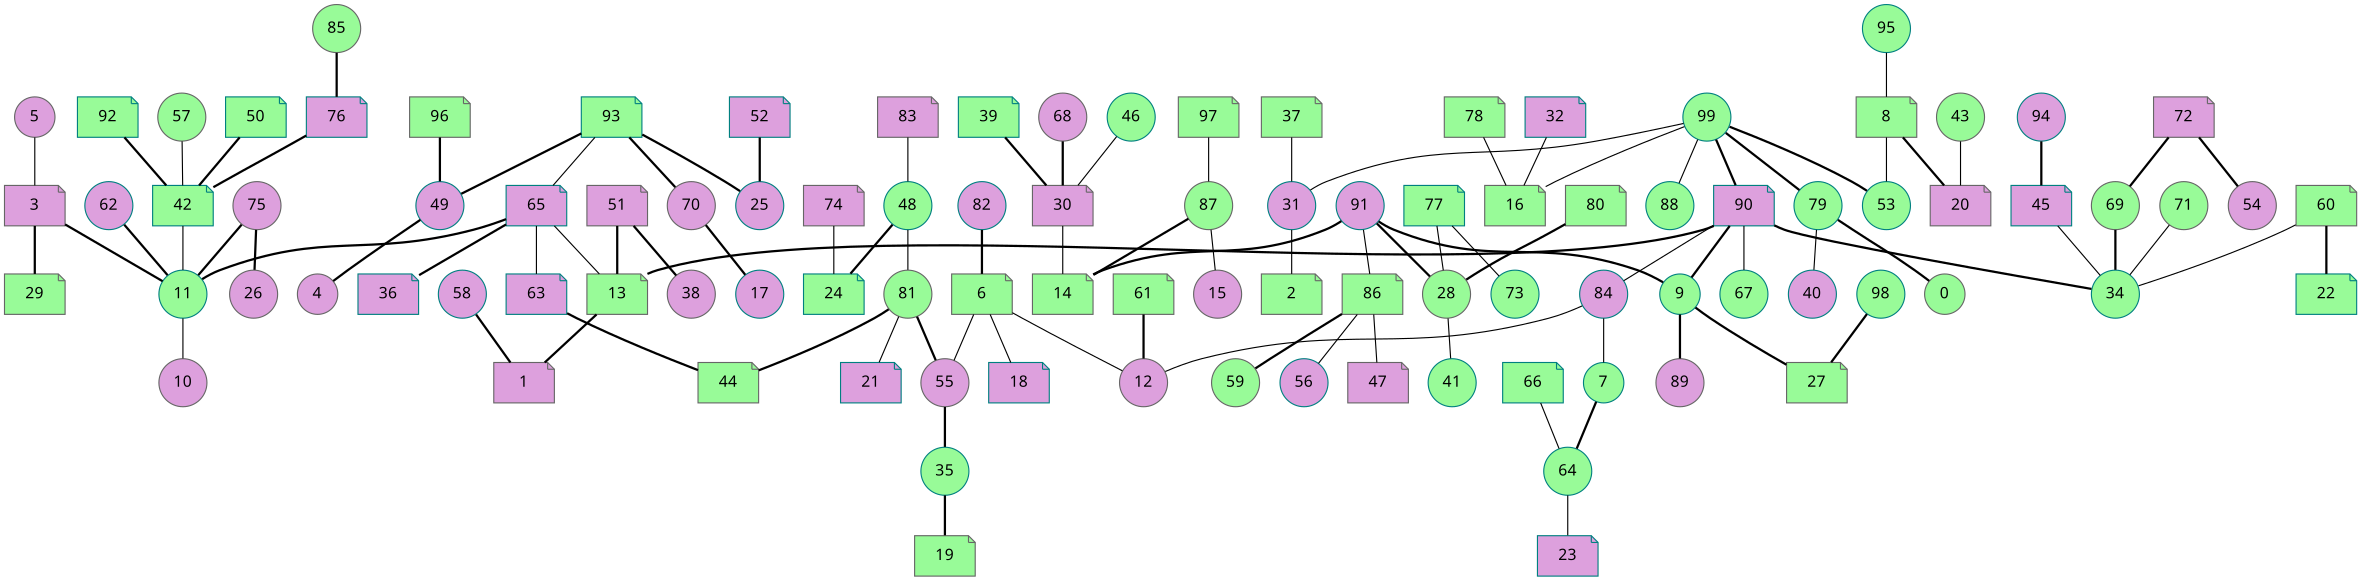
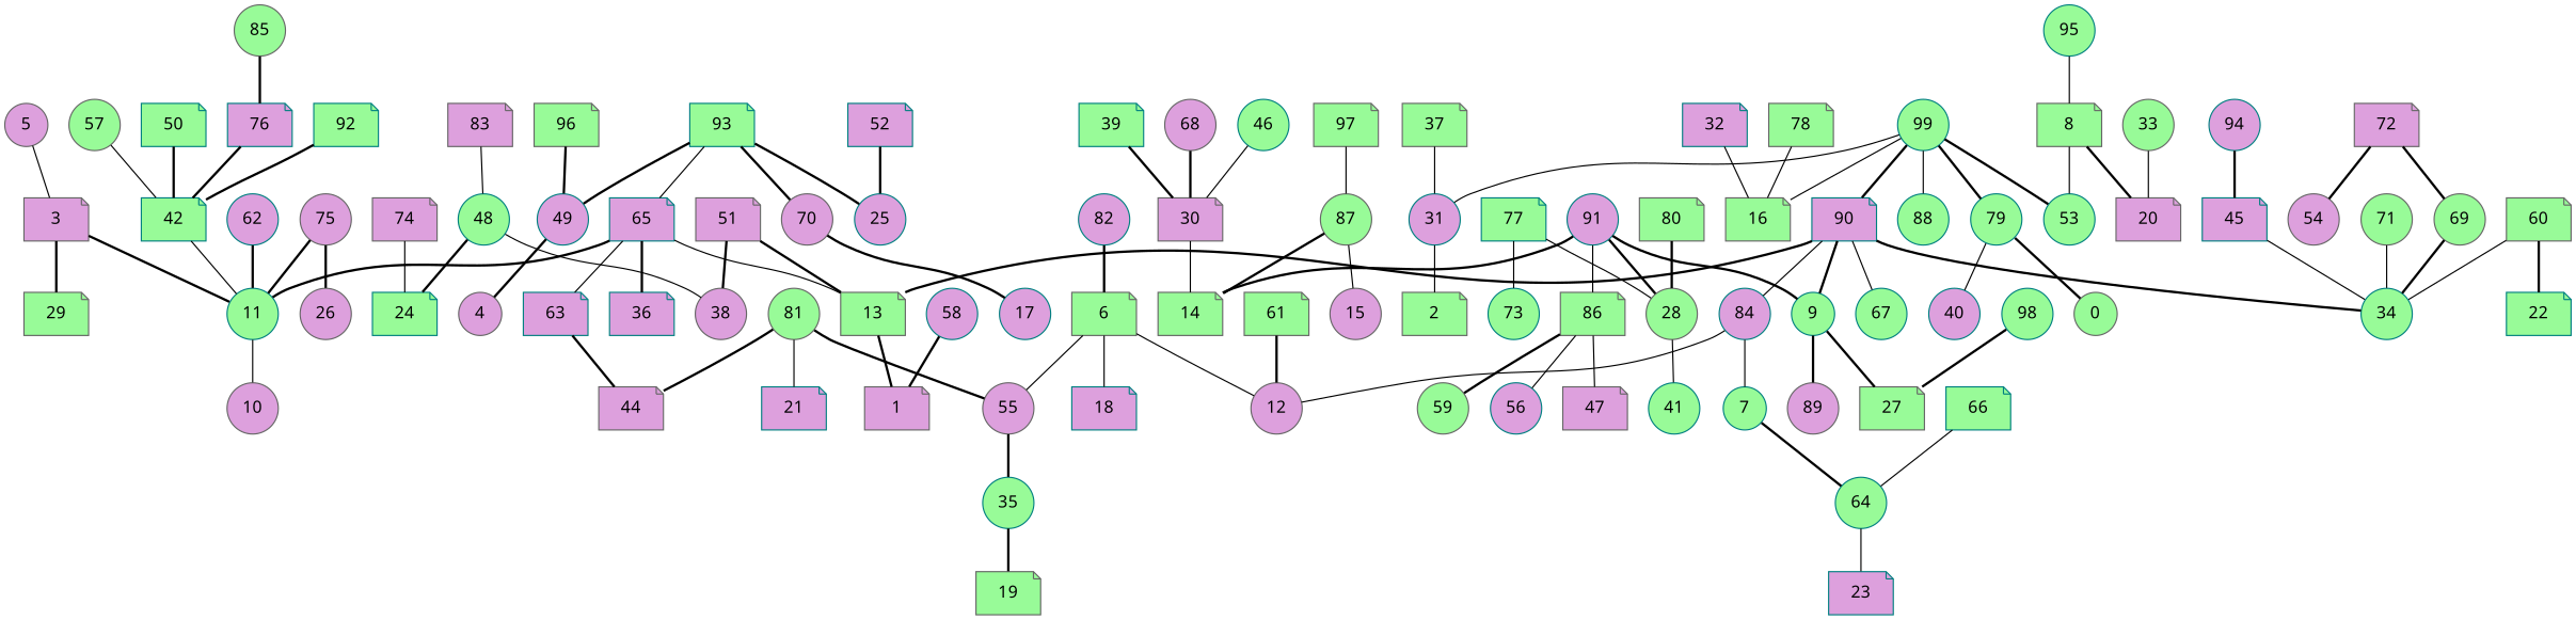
  digraph {
    fontname="Noto Sans"
    node [color=gray40 fillcolor=palegreen fontname="Noto Sans" shape=circle style=filled]
    edge [color=black dir=none fontname="Noto Sans" style=bold]
    94 [color=teal fillcolor=plum]
    45 [color=teal fillcolor=plum shape=note]
    34 [color=teal]
    68 [fillcolor=plum]
    30 [fillcolor=plum shape=note]
    14 [shape=note]
    71
    97 [shape=note]
    87
    15 [fillcolor=plum]
    37 [shape=note]
    31 [color=teal fillcolor=plum]
    2 [shape=note]
    46 [color=teal]
    98 [color=teal]
    27 [shape=note]
    52 [color=teal fillcolor=plum shape=note]
    25 [color=teal fillcolor=plum]
    85
    76 [color=teal fillcolor=plum shape=note]
    42 [color=teal shape=note]
    5 [fillcolor=plum]
    3 [fillcolor=plum shape=note]
    11 [color=teal]
    29 [shape=note]
-   33 [label=43]
+   33
    20 [fillcolor=plum shape=note]
    6 [shape=note]
    18 [color=teal fillcolor=plum shape=note]
    55 [fillcolor=plum]
    12 [fillcolor=plum]
    35 [color=teal]
    82 [color=teal fillcolor=plum]
    61 [shape=note]
    92 [color=teal shape=note]
    10 [fillcolor=plum]
    49 [color=teal fillcolor=plum]
    4 [fillcolor=plum]
    80 [shape=note]
    28
    62 [color=teal fillcolor=plum]
    19 [shape=note]
    48 [color=teal]
    24 [color=teal shape=note]
    38 [fillcolor=plum]
    57
    39 [color=teal shape=note]
    58 [color=teal fillcolor=plum]
    1 [fillcolor=plum shape=note]
    84 [color=teal fillcolor=plum]
    7 [color=teal]
    64 [color=teal]
    86 [shape=note]
    47 [fillcolor=plum shape=note]
    59
    56 [color=teal fillcolor=plum]
    41 [color=teal]
    90 [color=teal fillcolor=plum shape=note]
    67 [color=teal]
    9 [color=teal]
    13 [shape=note]
    89 [fillcolor=plum]
    74 [fillcolor=plum shape=note]
    78 [shape=note]
    16 [shape=note]
    93 [color=teal shape=note]
    70 [fillcolor=plum]
    65 [color=teal fillcolor=plum shape=note]
    17 [color=teal fillcolor=plum]
    36 [color=teal fillcolor=plum shape=note]
    63 [color=teal fillcolor=plum shape=note]
    72 [fillcolor=plum shape=note]
    54 [fillcolor=plum]
    69
    91 [color=teal fillcolor=plum]
    79 [color=teal]
    40 [color=teal fillcolor=plum]
    0
    51 [fillcolor=plum shape=note]
    83 [fillcolor=plum shape=note]
    75 [fillcolor=plum]
    26 [fillcolor=plum]
    66 [color=teal shape=note]
    23 [color=teal fillcolor=plum shape=note]
    77 [color=teal shape=note]
    73 [color=teal]
    96 [shape=note]
-   44 [shape=note]
+   44 [fillcolor=plum shape=note]
    50 [color=teal shape=note]
    60 [shape=note]
    22 [color=teal shape=note]
    8 [shape=note]
    53 [color=teal]
    81
    21 [color=teal fillcolor=plum shape=note]
    95 [color=teal]
    32 [color=teal fillcolor=plum shape=note]
    99 [color=teal]
    88 [color=teal]
    subgraph sub_1 {
      94
      45
      34
      68
      30
      14
      71
      97
      87
      15
      37
      31
      2
      46
      98
      27
      52
      25
      85
      76
      42
      5
      3
      11
      29
      33
      20
      6
      18
      55
      12
      35
      82
      61
      92
      10
      49
      4
      80
      28
      62
      19
      48
      24
      38
      57
      39
      58
      1
      84
      7
      64
      86
      47
      59
      56
      41
      90
      67
      9
      13
      89
      74
      78
      16
      93
      70
      65
      17
      36
      63
      72
      54
      69
      91
      79
      40
      0
      51
      83
      75
      26
      66
      23
      77
      73
      96
      44
      50
      60
      22
      8
      53
      81
      21
      95
      32
      99
      88
    }
    94 -> 45
    45 -> 34 [style=solid]
    68 -> 30
    30 -> 14 [style=solid]
    71 -> 34 [style=solid]
    97 -> 87 [style=solid]
    87 -> 14
    87 -> 15 [style=solid]
    37 -> 31 [style=solid]
    31 -> 2 [style=solid]
    46 -> 30 [style=solid]
    98 -> 27
    52 -> 25
    85 -> 76
    76 -> 42
    42 -> 11 [style=solid]
    5 -> 3 [style=solid]
    3 -> 11
    3 -> 29
    11 -> 10 [style=solid]
    33 -> 20 [style=solid]
    6 -> 18 [style=solid]
    6 -> 55 [style=solid]
    6 -> 12 [style=solid]
    55 -> 35
    35 -> 19
    82 -> 6
    61 -> 12
    92 -> 42
    49 -> 4
    80 -> 28
    28 -> 41 [style=solid]
    62 -> 11
    48 -> 24
-   48 -> 81 [style=solid]
+   48 -> 38 [style=solid]
    57 -> 42 [style=solid]
    39 -> 30
    58 -> 1
    84 -> 12 [style=solid]
    84 -> 7 [style=solid]
    7 -> 64
    64 -> 23 [style=solid]
    86 -> 47 [style=solid]
    86 -> 59
    86 -> 56 [style=solid]
    90 -> 34
    90 -> 84 [style=solid]
    90 -> 67 [style=solid]
    90 -> 9
    90 -> 13
    9 -> 27
    9 -> 89
    13 -> 1
    74 -> 24 [style=solid]
    78 -> 16 [style=solid]
    93 -> 25
    93 -> 49
    93 -> 70
    93 -> 65 [style=solid]
    70 -> 17
    65 -> 11
    65 -> 13 [style=solid]
    65 -> 36
    65 -> 63 [style=solid]
    63 -> 44
    72 -> 54
    72 -> 69
    69 -> 34
    91 -> 14
    91 -> 28
    91 -> 86 [style=solid]
    91 -> 9
    79 -> 40 [style=solid]
    79 -> 0
    51 -> 38
    51 -> 13
    83 -> 48 [style=solid]
    75 -> 11
    75 -> 26
    66 -> 64 [style=solid]
    77 -> 28 [style=solid]
    77 -> 73 [style=solid]
    96 -> 49
    50 -> 42
    60 -> 34 [style=solid]
    60 -> 22
    8 -> 20
    8 -> 53 [style=solid]
    81 -> 55
    81 -> 44
    81 -> 21 [style=solid]
    95 -> 8 [style=solid]
    32 -> 16 [style=solid]
    99 -> 31 [style=solid]
    99 -> 90
    99 -> 16 [style=solid]
    99 -> 79
    99 -> 53
    99 -> 88 [style=solid]
  }
